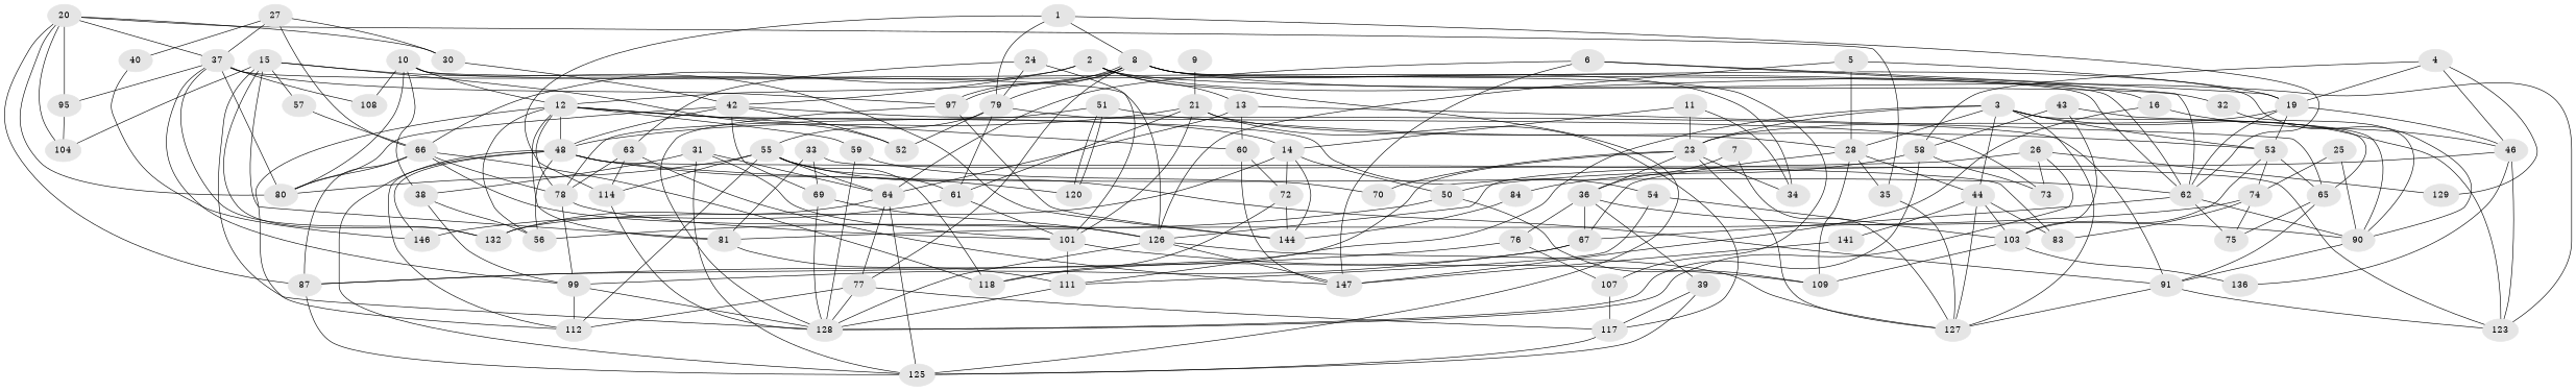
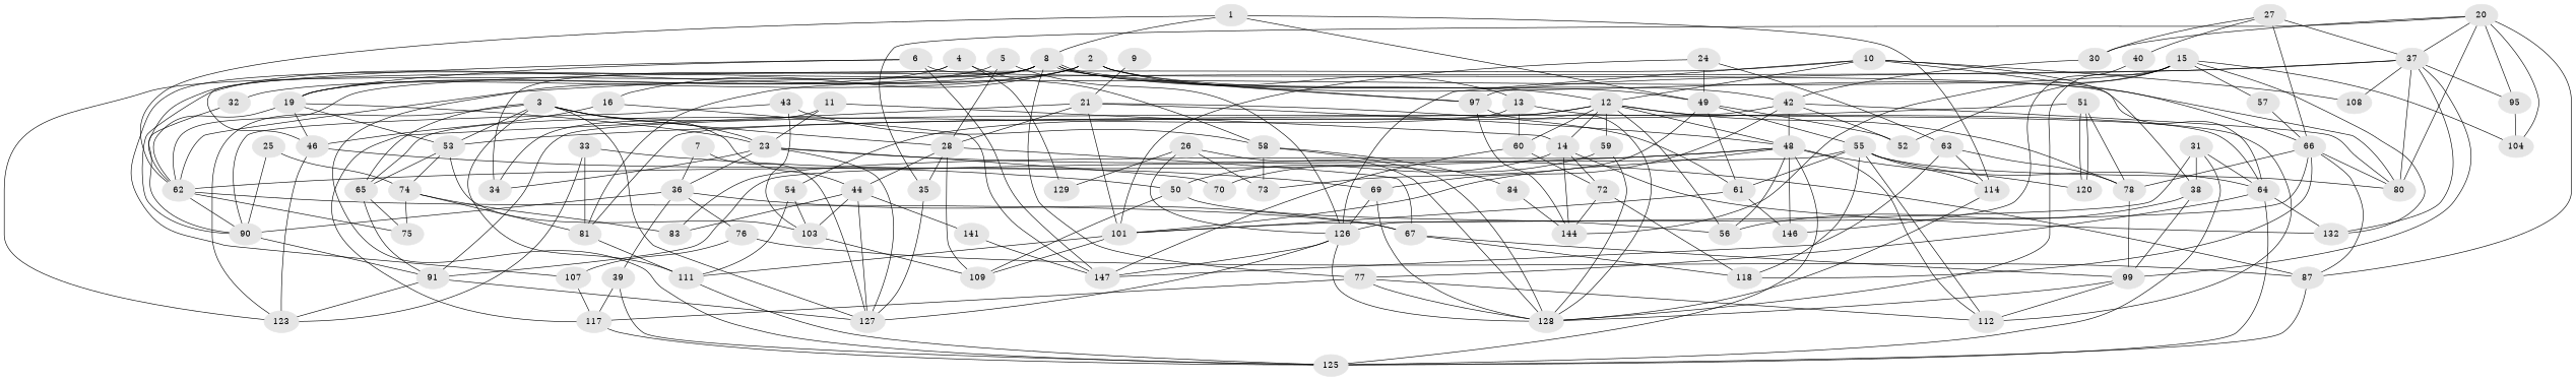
  graph {
    node [color=gray90 style=filled]
    1 [super="+116"]
    8 [super="+110"]
-   49 [super="+71" label=79]
+   49 [super="+71"]
    62 [super="+133"]
    114
    123
    12 [super="+47"]
    34
    77 [super="+143"]
    90 [super="+119"]
    97
    107
    52
    61 [super="+105"]
    73
    55 [super="+79"]
    67
    75
    128 [super="+131"]
    2 [super="+18"]
    13
    16
    32
    42 [super="+139"]
    66 [super="+134"]
    125 [super="+140"]
    65 [super="+94"]
    64 [super="+135"]
    60 [super="+113"]
    46 [super="+89"]
    147
    80 [super="+88"]
    48 [super="+82"]
    69
    91
    126 [super="+142"]
    78 [super="+138"]
    87
    118 [super="+122"]
    3 [super="+100"]
    23 [super="+45"]
    28 [super="+148"]
    44 [super="+130"]
    53 [super="+68"]
    111
    127
    36
    70
    35 [super="+102"]
    109
    103
    83
    141
    74
    4 [super="+137"]
    19 [super="+115"]
    58
    129
    50
-   136
    84
    5
    6 [super="+29"]
    132
    7
    39 [super="+86"]
    76 [super="+85"]
    14 [super="+93"]
    54
    56
    59
    81 [super="+92"]
    112
    117
    144
    21 [super="+41"]
    101 [super="+145"]
    9
    99
    10 [super="+17"]
    38 [super="+106"]
    108
    72
    11
    146
    120
    15 [super="+121"]
    57
    104
    20 [super="+22"]
    30
    37 [super="+124"]
    95
    24
    63 [super="+96"]
    25
    26
    27
    40
    31
    33
    43
    51 [super="+98"]
    1 -- 8
    1 -- 49
    1 -- 62
    1 -- 114
    8 -- 49
    8 -- 123
    8 -- 12
    8 -- 34
    8 -- 77
    8 -- 90
    8 -- 97
    8 -- 97
    8 -- 107
    49 -- 52
    49 -- 61
    49 -- 73
    49 -- 55
    62 -- 90
    62 -- 67
    62 -- 75
    114 -- 128
    12 -- 60
    12 -- 48
    12 -- 78
    12 -- 14
    12 -- 54
    12 -- 56
    12 -- 59
    12 -- 81
    12 -- 112
    77 -- 128
    77 -- 112
    77 -- 117
    90 -- 91
    97 -- 128
    97 -- 144
    107 -- 117
    61 -- 101
    61 -- 146
    55 -- 114
    55 -- 61
    55 -- 64
    55 -- 80
    55 -- 91
    55 -- 118
    55 -- 112
    67 -- 118
    67 -- 99
    2 -- 13
    2 -- 16
    2 -- 32
    2 -- 42
    2 -- 66
    2 -- 125
    13 -- 65
    13 -- 64
    13 -- 60
    16 -- 46
    16 -- 147
    32 -- 90
    42 -- 52
    42 -- 80
    42 -- 48
    42 -- 69
    42 -- 91
    66 -- 80
    66 -- 126
    66 -- 78
    66 -- 87
    66 -- 118
    65 -- 75
    65 -- 91
    64 -- 77
    64 -- 125
    64 -- 132
    60 -- 147
    60 -- 72
    46 -- 123
    46 -- 50
-   46 -- 136
    48 -- 62
    48 -- 125
    48 -- 83
    48 -- 56
    48 -- 112
    48 -- 146
    48 -- 120
    69 -- 128
    69 -- 126
    91 -- 123
    91 -- 127
    126 -- 128
    126 -- 147
    126 -- 127
-   78 -- 101
+   48 -- 101
    78 -- 99
    87 -- 125
    3 -- 123
    3 -- 65
    3 -- 23
    3 -- 28
    3 -- 44
    3 -- 53
    3 -- 111
    3 -- 127
    23 -- 34
    23 -- 87
    23 -- 127
    23 -- 36
    23 -- 70
    28 -- 67
    28 -- 44
    28 -- 35
    28 -- 109
    44 -- 127
    44 -- 103
    44 -- 83
    44 -- 141
    53 -- 65
    53 -- 103
    53 -- 74
-   111 -- 128
+   111 -- 125
    36 -- 90
    36 -- 67
    36 -- 39
    36 -- 76
    35 -- 127
    103 -- 109
-   103 -- 136
    141 -- 147
    74 -- 75
    74 -- 83
    74 -- 81
    4 -- 46
    4 -- 19
    4 -- 58
    4 -- 129
    19 -- 62
    19 -- 46
    19 -- 23
    19 -- 53
    58 -- 73
    58 -- 128
    58 -- 84
    50 -- 109
    50 -- 56
    84 -- 144
    5 -- 126
    5 -- 28
    5 -- 19
    6 -- 62
    6 -- 64
    6 -- 147
    6 -- 19
    7 -- 127
    7 -- 36
    39 -- 125
    39 -- 117
    76 -- 107
    76 -- 87
    14 -- 50
    14 -- 132
    14 -- 144
    14 -- 72
    54 -- 111
    54 -- 103
    59 -- 128
    59 -- 70
    81 -- 111
    117 -- 125
    21 -- 61
    21 -- 48
    21 -- 28
    21 -- 117
    21 -- 101
    101 -- 111
    101 -- 109
    9 -- 21
    99 -- 128
    99 -- 112
    10 -- 62
    10 -- 12
    10 -- 80
    10 -- 126
    10 -- 38
    10 -- 108
    38 -- 56
    38 -- 99
    72 -- 118
    72 -- 144
    11 -- 34
    11 -- 23
    11 -- 14
    15 -- 52
    15 -- 128
    15 -- 132
    15 -- 81
    15 -- 144
    15 -- 57
    15 -- 104
    57 -- 66
    20 -- 80
    20 -- 87
    20 -- 35
    20 -- 104
    20 -- 30
    20 -- 37
    20 -- 95
    30 -- 42
    37 -- 62
    37 -- 97
    37 -- 80
    37 -- 132
    37 -- 99
    37 -- 108
    37 -- 95
    95 -- 104
    24 -- 49
    24 -- 101
    24 -- 63
    63 -- 114
    63 -- 147
    63 -- 78
    25 -- 90
    25 -- 74
    26 -- 73
    26 -- 128
    26 -- 126
    26 -- 129
    27 -- 66
    27 -- 30
    27 -- 37
    27 -- 40
    40 -- 146
    31 -- 125
    31 -- 64
    31 -- 101
    31 -- 38
    33 -- 123
    33 -- 69
    33 -- 81
    43 -- 90
    43 -- 103
    43 -- 58
    51 -- 78
    51 -- 53
    51 -- 120
    51 -- 120
  }
